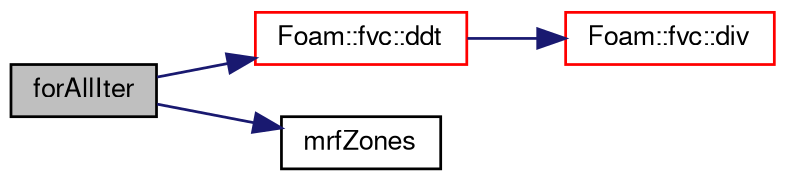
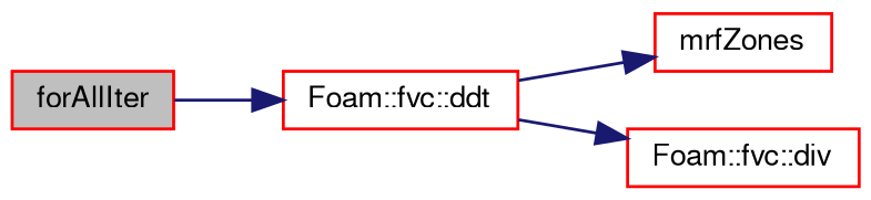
  digraph {
    rankdir=LR
    node [color=black fontname=FreeSans fontsize=10 shape=record]
    edge [color=midnightblue fontname=FreeSans fontsize=10 labelfontname=FreeSans labelfontsize=10 style=solid]
-   n1 [fillcolor=grey75 fontcolor=black height=0.2 label=forAllIter style=filled width=0.4]
+   n1 [color=red fillcolor=grey75 fontcolor=black height=0.2 label=forAllIter style=filled width=0.4]
    n2 [color=red height=0.2 label="Foam::fvc::ddt" width=0.4]
-   n3 [height=0.2 label=mrfZones width=0.4]
+   n3 [color=red height=0.2 label=mrfZones width=0.4]
    n4 [color=red height=0.2 label="Foam::fvc::div" width=0.4]
    n1 -> n2
-   n1 -> n3
+   n2 -> n3
    n2 -> n4
  }
